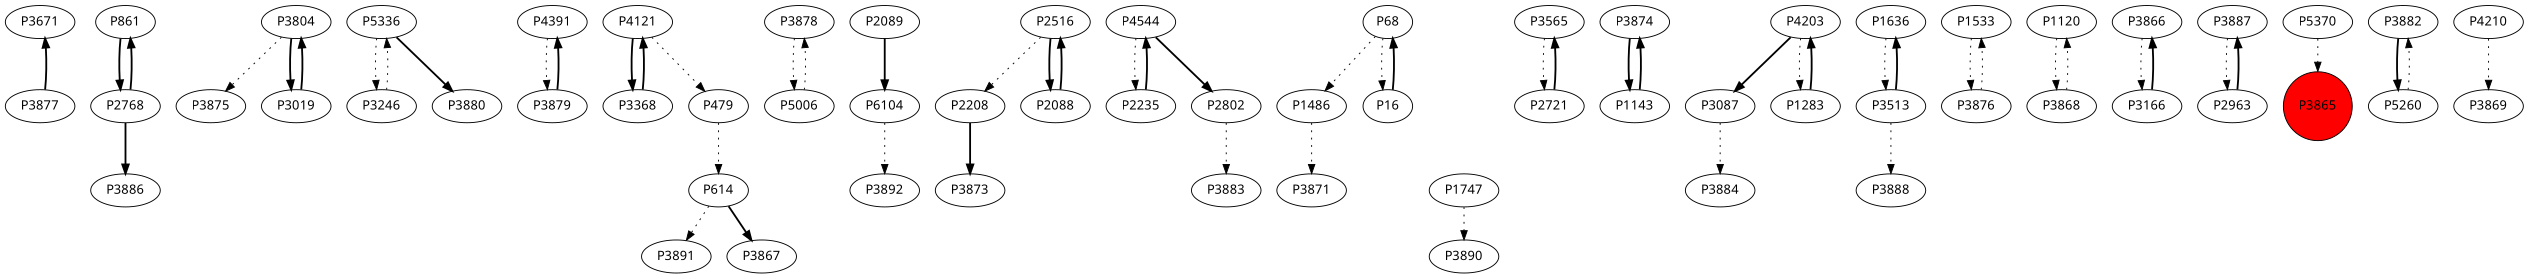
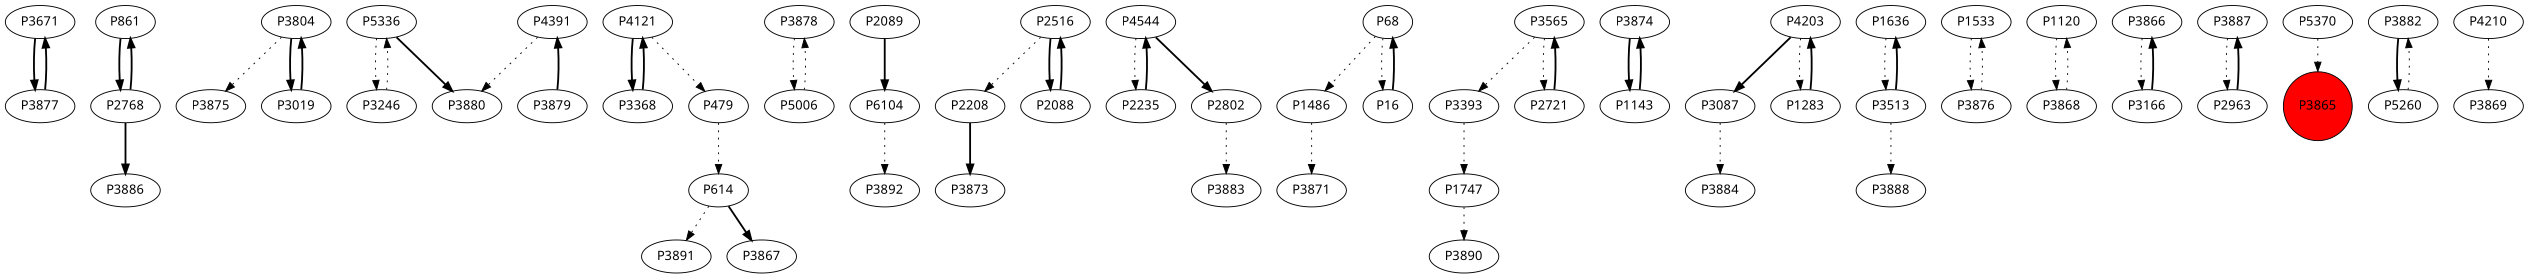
  digraph {
    fontname="Noto Sans"
    node [fontname="Noto Sans"]
    edge [fontname="Noto Sans" style=dotted]
    P3671
    P3877
    P861
    P2768
    P3886
    P3804
    P3875
    P3019
    P5336
    P3246
    P3880
    P4391
    P3879
    P479
    P614
    P3891
    P3867
    P3878
    P5006
    P2089
    P6104
    P3892
    P2208
    P3873
    P4544
    P2235
    P2802
    P3883
    P2516
    P2088
    P68
    P1486
    P16
    P3871
+   P3393
    P1747
    P3890
    P3874
    P1143
    P3087
    P3884
    P3565
    P2721
    P3368
    P4121
    P1636
    P3513
    P3888
    P1533
    P3876
    P4203
    P1283
    P1120
    P3868
    P3866
    P3166
    P3887
    P2963
    P3865 [fillcolor=red shape=circle style=filled]
    P5370
    P3882
    P5260
    n63 [label=P4210]
    P3869
+   P3671 -> P3877 [style=bold]
    P3877 -> P3671 [style=bold]
    P861 -> P2768 [style=bold]
    P2768 -> P861 [style=bold]
    P2768 -> P3886 [style=bold]
    P3804 -> P3875
    P3804 -> P3019 [style=bold]
    P3019 -> P3804 [style=bold]
    P5336 -> P3246
    P5336 -> P3880 [style=bold]
    P3246 -> P5336
-   P4391 -> P3879
+   P4391 -> P3880
    P3879 -> P4391 [style=bold]
    P479 -> P614
    P614 -> P3891
    P614 -> P3867 [style=bold]
    P3878 -> P5006
    P5006 -> P3878
    P2089 -> P6104 [style=bold]
    P6104 -> P3892
    P2208 -> P3873 [style=bold]
    P4544 -> P2235
    P4544 -> P2802 [style=bold]
    P2235 -> P4544 [style=bold]
    P2802 -> P3883
    P2516 -> P2208
    P2516 -> P2088 [style=bold]
    P2088 -> P2516 [style=bold]
    P68 -> P1486
    P68 -> P16
    P1486 -> P3871
    P16 -> P68 [style=bold]
+   P3393 -> P1747
    P1747 -> P3890
    P3874 -> P1143 [style=bold]
    P1143 -> P3874 [style=bold]
    P3087 -> P3884
+   P3565 -> P3393
    P3565 -> P2721
    P2721 -> P3565 [style=bold]
    P3368 -> P4121 [style=bold]
    P4121 -> P479
    P4121 -> P3368 [style=bold]
    P1636 -> P3513
    P3513 -> P1636 [style=bold]
    P3513 -> P3888
    P1533 -> P3876
    P3876 -> P1533
    P4203 -> P3087 [style=bold]
    P4203 -> P1283
    P1283 -> P4203 [style=bold]
    P1120 -> P3868
    P3868 -> P1120
    P3866 -> P3166
    P3166 -> P3866 [style=bold]
    P3887 -> P2963
    P2963 -> P3887 [style=bold]
    P5370 -> P3865
    P3882 -> P5260 [style=bold]
    P5260 -> P3882
    n63 -> P3869
  }
